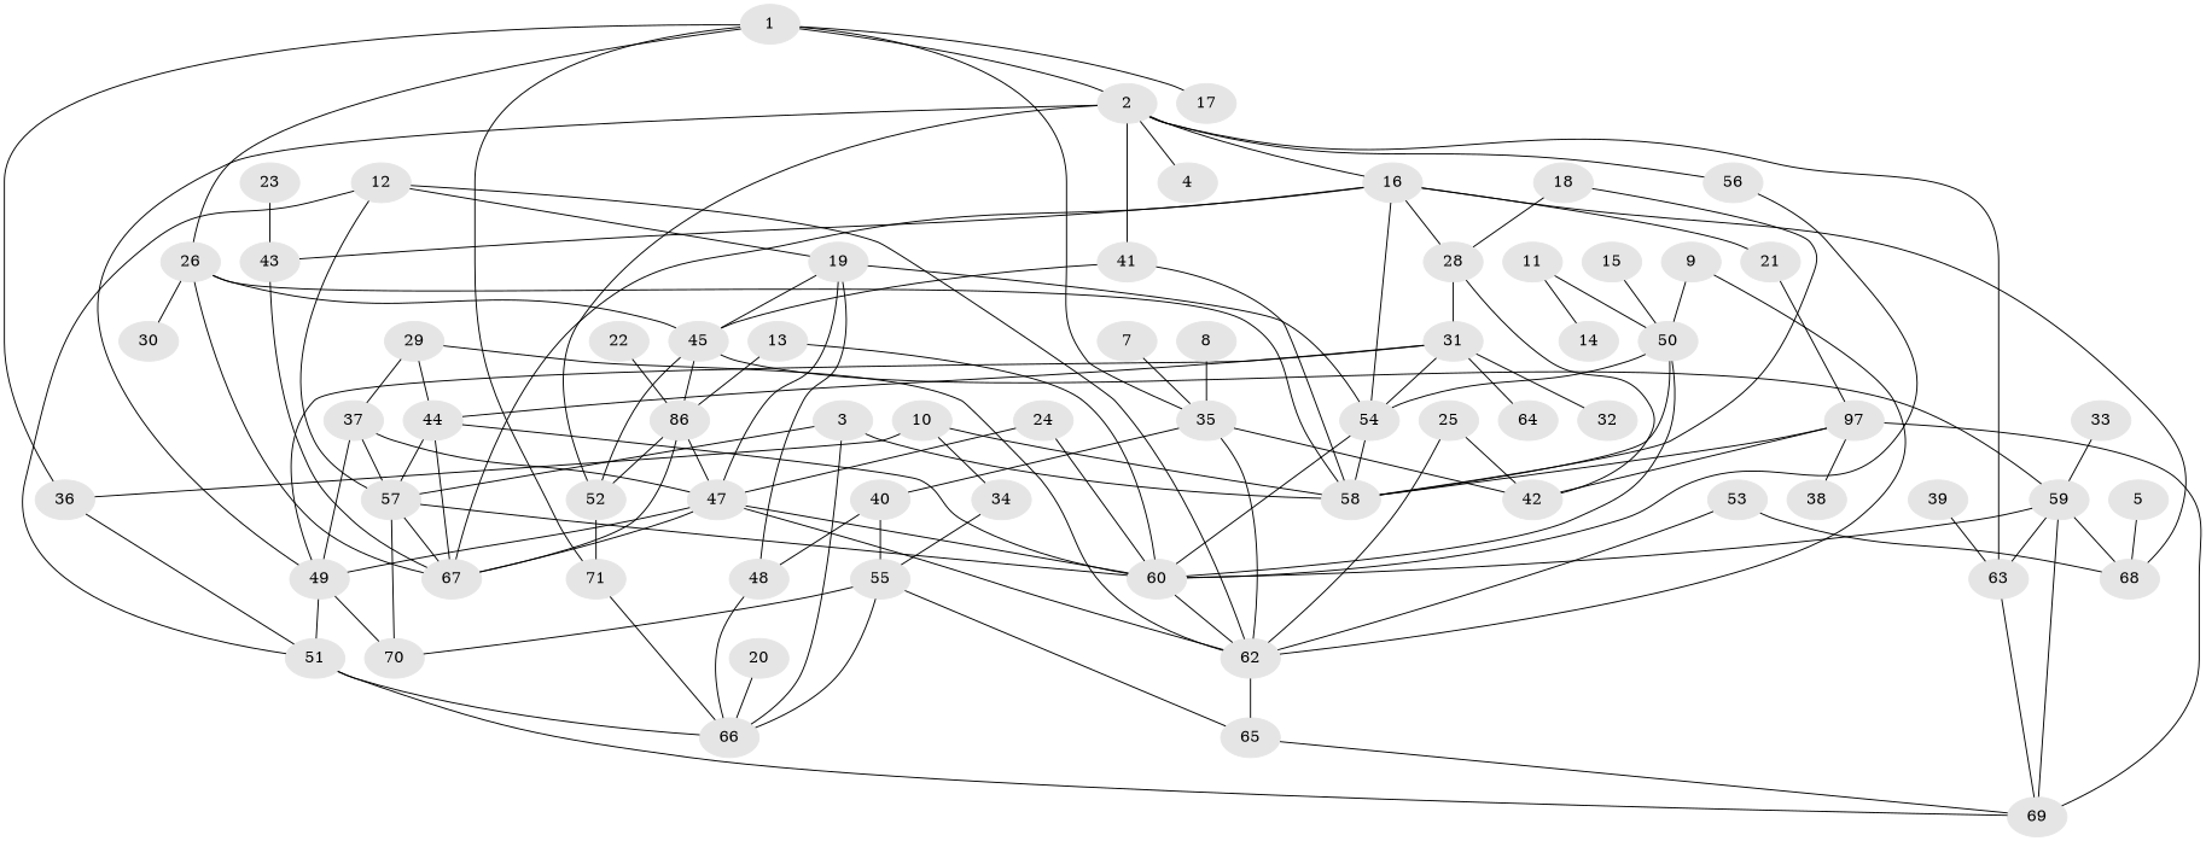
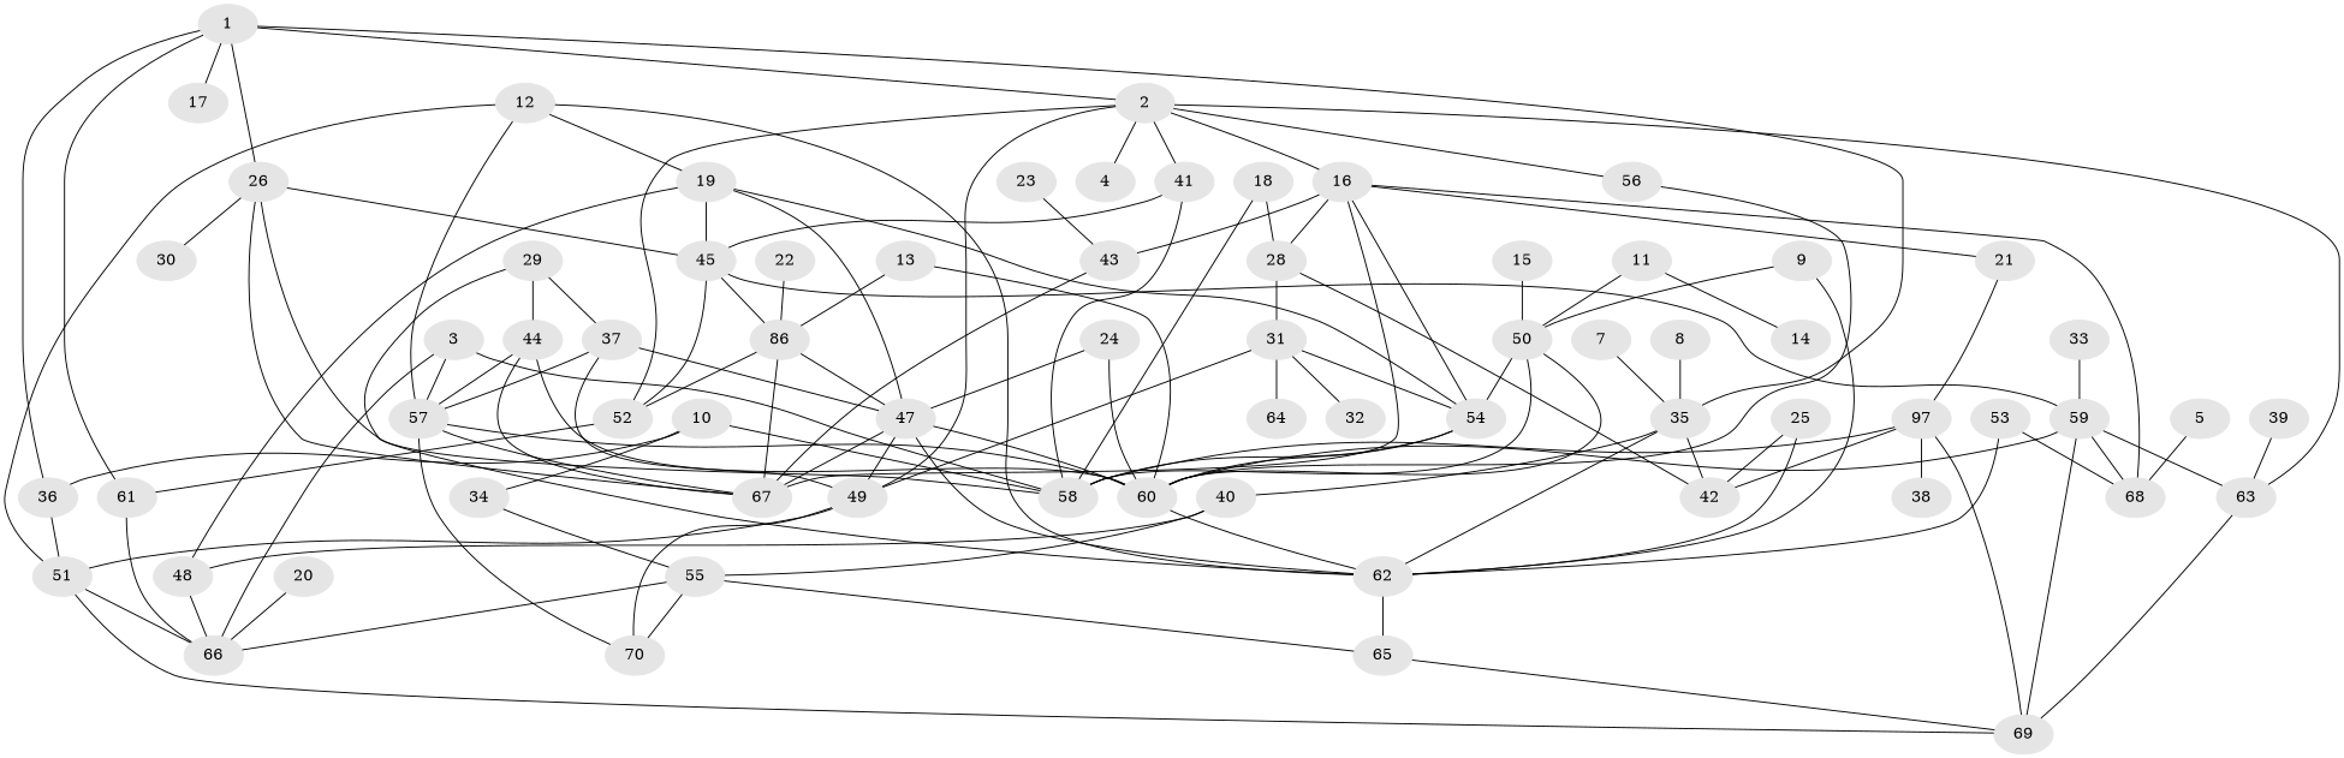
  graph {
    node [color=gray90 style=filled]
    edge [weight=1.0]
    1
    2
    17
    26
    35
    36
-   61 [label=71]
+   61
    4
    16
    41
    49
    52
    56
    63
    58
    67
    45
    30
    62
    42
    40
    51
    66
    68
    21
    28
    43
    54
    70
    60
    69
    3
    57
    5
    n35 [label=97]
    31
    44
    32
    64
    7
    8
    9
    50
    65
    10
    34
    55
    11
    14
    12
    19
    47
    48
    n54 [label=86]
    13
    15
    18
    59
    20
    38
    22
    23
    24
    25
    29
    37
    33
    39
    53
    1 -- 2
    1 -- 17
    1 -- 26
    1 -- 35
    1 -- 36
    1 -- 61
    2 -- 4
    2 -- 16
    2 -- 41
    2 -- 49
    2 -- 52
    2 -- 56
    2 -- 63
    26 -- 58
    26 -- 67
    26 -- 45
    26 -- 30
    35 -- 62
    35 -- 42
    35 -- 40
    36 -- 51
    61 -- 66
    16 -- 67
    16 -- 68
    16 -- 21
    16 -- 28
    16 -- 43
    16 -- 54
    41 -- 58
    41 -- 45
    49 -- 51
    49 -- 70
    52 -- 61
    56 -- 60
    63 -- 69
    45 -- 52
    45 -- n54
    45 -- 59
    62 -- 65
    40 -- 55
    40 -- 48
    51 -- 66
    51 -- 69
    21 -- n35
    28 -- 42
    28 -- 31
    43 -- 67
    54 -- 58
    54 -- 60
    60 -- 62
    3 -- 58
    3 -- 66
    3 -- 57
    57 -- 67
    57 -- 70
    57 -- 60
    5 -- 68
    n35 -- 58
    n35 -- 42
    n35 -- 69
    n35 -- 38
    31 -- 49
    31 -- 54
-   31 -- 44
    31 -- 32
    31 -- 64
    44 -- 67
    44 -- 60
    44 -- 57
    7 -- 35
    8 -- 35
    9 -- 62
    9 -- 50
    50 -- 58
    50 -- 54 [weight=2.0]
    50 -- 60
    65 -- 69
    10 -- 36
    10 -- 58
    10 -- 34
    34 -- 55
    55 -- 66
    55 -- 70
    55 -- 65
    11 -- 50
    11 -- 14
    12 -- 62
    12 -- 51
    12 -- 57
    12 -- 19
    19 -- 45
    19 -- 54
    19 -- 47
    19 -- 48
    47 -- 49
    47 -- 67
    47 -- 62
    47 -- 60
    48 -- 66
    n54 -- 52
    n54 -- 67
    n54 -- 47
    13 -- 60
    13 -- n54
    15 -- 50
    18 -- 58
    18 -- 28
    59 -- 63
    59 -- 68
    59 -- 60
    59 -- 69 [weight=2.0]
    20 -- 66
    22 -- n54
    23 -- 43
    24 -- 60
    24 -- 47
    25 -- 62
    25 -- 42
    29 -- 62
    29 -- 44
    29 -- 37
    37 -- 49
    37 -- 57
    37 -- 47
    33 -- 59
    39 -- 63
    53 -- 62
    53 -- 68
  }
